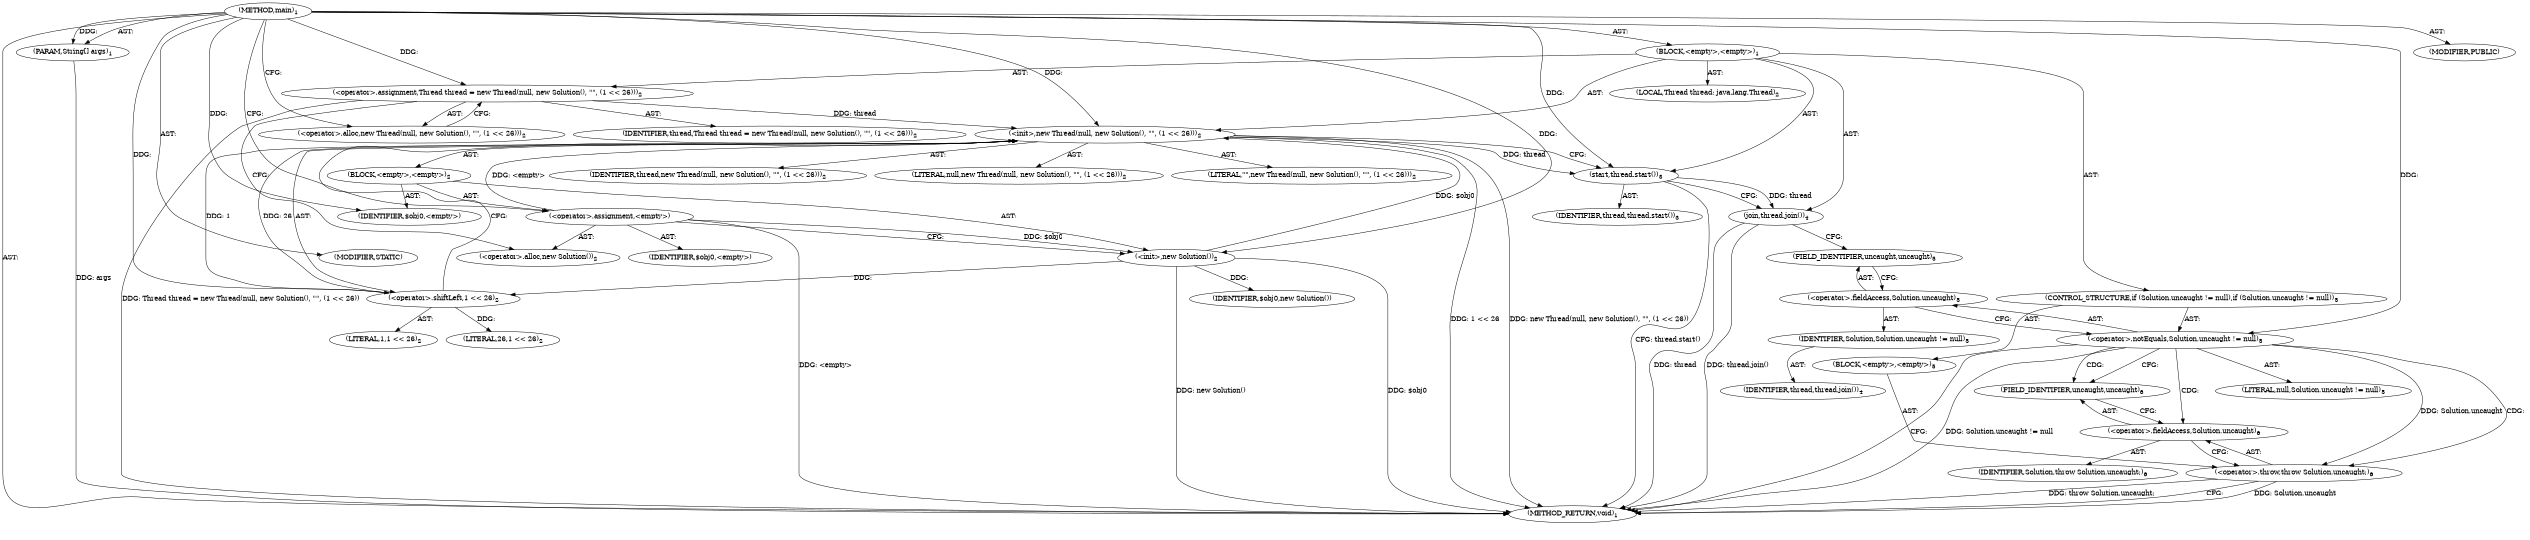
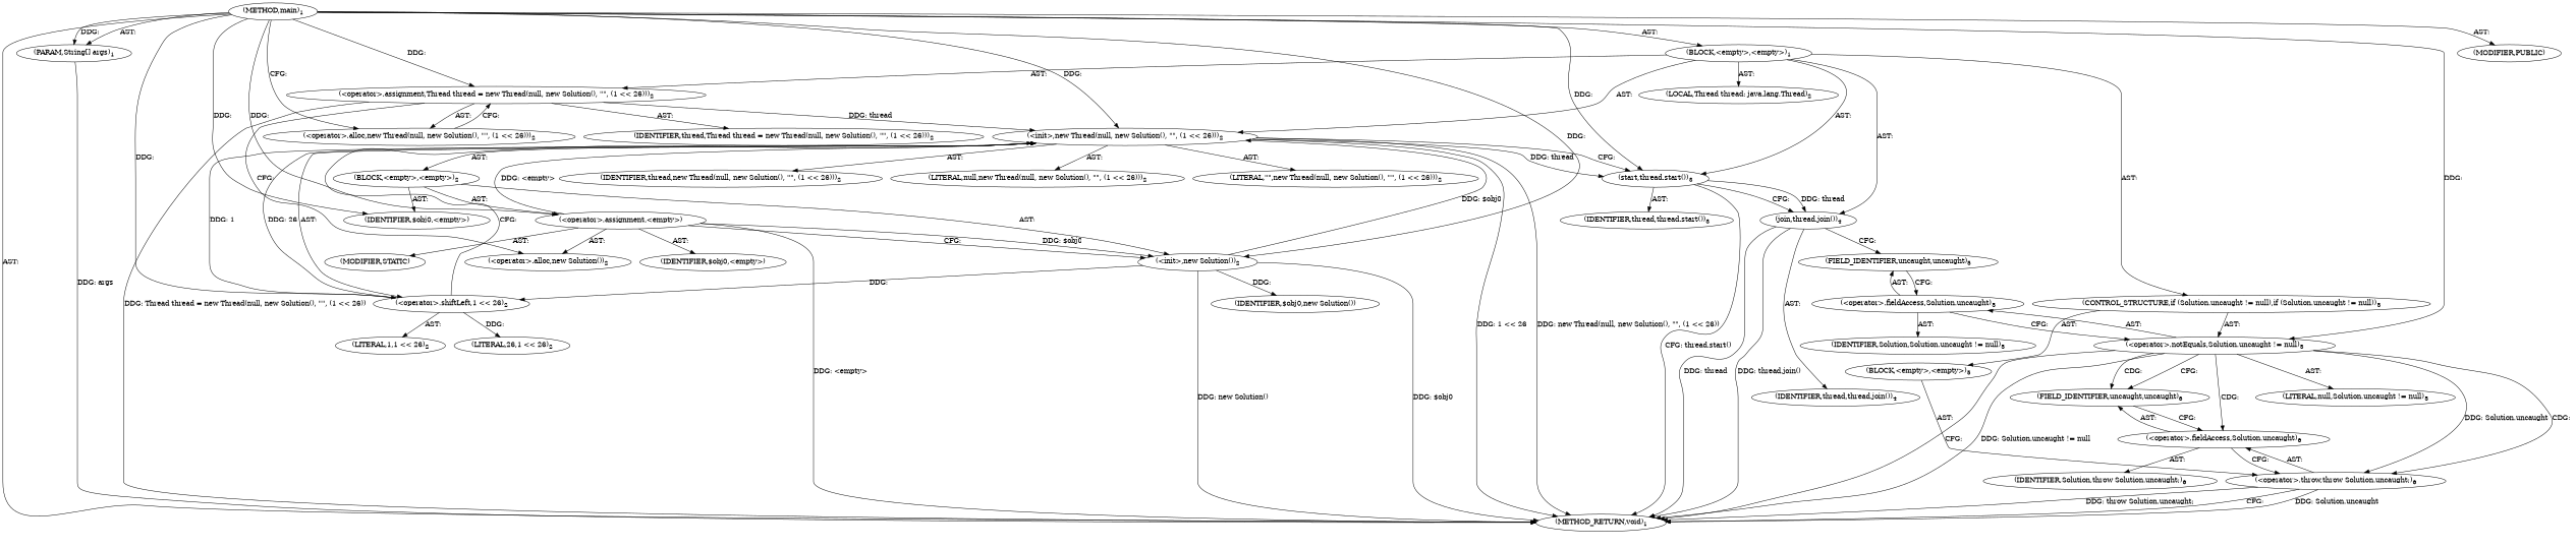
  digraph {
    n1 [label=<(METHOD,main)<SUB>1</SUB>>]
    n2 [label=<(PARAM,String[] args)<SUB>1</SUB>>]
    n3 [label=<(BLOCK,&lt;empty&gt;,&lt;empty&gt;)<SUB>1</SUB>>]
    n4 [label=<(&lt;operator&gt;.assignment,Thread thread = new Thread(null, new Solution(), &quot;&quot;, (1 &lt;&lt; 26)))<SUB>2</SUB>>]
    n5 [label=<(&lt;operator&gt;.alloc,new Thread(null, new Solution(), &quot;&quot;, (1 &lt;&lt; 26)))<SUB>2</SUB>>]
    n6 [label=<(&lt;init&gt;,new Thread(null, new Solution(), &quot;&quot;, (1 &lt;&lt; 26)))<SUB>2</SUB>>]
    n7 [label=<(&lt;operator&gt;.assignment,&lt;empty&gt;)>]
    n8 [label=<(&lt;init&gt;,new Solution())<SUB>2</SUB>>]
    n9 [label=<(IDENTIFIER,$obj0,&lt;empty&gt;)>]
    n10 [label=<(&lt;operator&gt;.shiftLeft,1 &lt;&lt; 26)<SUB>2</SUB>>]
    n11 [label=<(start,thread.start())<SUB>3</SUB>>]
    n12 [label=<(&lt;operator&gt;.notEquals,Solution.uncaught != null)<SUB>5</SUB>>]
    n13 [label=<(MODIFIER,PUBLIC)>]
    n14 [label=<(MODIFIER,STATIC)>]
    n15 [label=<(METHOD_RETURN,void)<SUB>1</SUB>>]
    n16 [label=<(join,thread.join())<SUB>4</SUB>>]
    n17 [label=<(LOCAL,Thread thread: java.lang.Thread)<SUB>2</SUB>>]
    n18 [label=<(CONTROL_STRUCTURE,if (Solution.uncaught != null),if (Solution.uncaught != null))<SUB>5</SUB>>]
    n19 [label=<(IDENTIFIER,thread,Thread thread = new Thread(null, new Solution(), &quot;&quot;, (1 &lt;&lt; 26)))<SUB>2</SUB>>]
    n20 [label=<(&lt;operator&gt;.alloc,new Solution())<SUB>2</SUB>>]
    n21 [label=<(IDENTIFIER,thread,new Thread(null, new Solution(), &quot;&quot;, (1 &lt;&lt; 26)))<SUB>2</SUB>>]
    n22 [label=<(LITERAL,null,new Thread(null, new Solution(), &quot;&quot;, (1 &lt;&lt; 26)))<SUB>2</SUB>>]
    n23 [label=<(BLOCK,&lt;empty&gt;,&lt;empty&gt;)<SUB>2</SUB>>]
    n24 [label=<(LITERAL,&quot;&quot;,new Thread(null, new Solution(), &quot;&quot;, (1 &lt;&lt; 26)))<SUB>2</SUB>>]
    n25 [label=<(IDENTIFIER,$obj0,&lt;empty&gt;)>]
    n26 [label=<(IDENTIFIER,$obj0,new Solution())>]
    n27 [label=<(LITERAL,1,1 &lt;&lt; 26)<SUB>2</SUB>>]
    n28 [label=<(LITERAL,26,1 &lt;&lt; 26)<SUB>2</SUB>>]
    n29 [label=<(IDENTIFIER,thread,thread.start())<SUB>3</SUB>>]
    n30 [label=<(IDENTIFIER,thread,thread.join())<SUB>4</SUB>>]
    n31 [label=<(FIELD_IDENTIFIER,uncaught,uncaught)<SUB>5</SUB>>]
    n32 [label=<(&lt;operator&gt;.fieldAccess,Solution.uncaught)<SUB>5</SUB>>]
    n33 [label=<(LITERAL,null,Solution.uncaught != null)<SUB>5</SUB>>]
    n34 [label=<(&lt;operator&gt;.throw,throw Solution.uncaught;)<SUB>6</SUB>>]
    n35 [label=<(&lt;operator&gt;.fieldAccess,Solution.uncaught)<SUB>6</SUB>>]
    n36 [label=<(FIELD_IDENTIFIER,uncaught,uncaught)<SUB>6</SUB>>]
    n37 [label=<(BLOCK,&lt;empty&gt;,&lt;empty&gt;)<SUB>5</SUB>>]
    n38 [label=<(IDENTIFIER,Solution,Solution.uncaught != null)<SUB>5</SUB>>]
    n39 [label=<(IDENTIFIER,Solution,throw Solution.uncaught;)<SUB>6</SUB>>]
    n1 -> n2 [label="AST: "]
    n1 -> n2 [label="DDG: "]
    n1 -> n3 [label="AST: "]
    n1 -> n4 [label="DDG: "]
    n1 -> n5 [label="CFG: "]
    n1 -> n6 [label="DDG: "]
-   n1 -> n7 [label="CFG: "]
+   n1 -> n7 [label="DDG: "]
    n1 -> n8 [label="DDG: "]
    n1 -> n9 [label="DDG: "]
    n1 -> n10 [label="DDG: "]
    n1 -> n11 [label="DDG: "]
    n1 -> n12 [label="DDG: "]
    n1 -> n13 [label="AST: "]
-   n1 -> n14 [label="AST: "]
+   n7 -> n14 [label="AST: "]
    n1 -> n15 [label="AST: "]
    n2 -> n15 [label="DDG: args"]
    n3 -> n4 [label="AST: "]
    n3 -> n6 [label="AST: "]
    n3 -> n11 [label="AST: "]
    n3 -> n16 [label="AST: "]
    n3 -> n17 [label="AST: "]
    n3 -> n18 [label="AST: "]
    n4 -> n5 [label="AST: "]
    n4 -> n6 [label="DDG: thread"]
    n4 -> n15 [label="DDG: Thread thread = new Thread(null, new Solution(), &quot;&quot;, (1 &lt;&lt; 26))"]
    n4 -> n19 [label="AST: "]
    n4 -> n20 [label="CFG: "]
    n5 -> n4 [label="CFG: "]
    n6 -> n10 [label="AST: "]
    n6 -> n11 [label="CFG: "]
    n6 -> n11 [label="DDG: thread"]
    n6 -> n15 [label="DDG: 1 &lt;&lt; 26"]
    n6 -> n15 [label="DDG: new Thread(null, new Solution(), &quot;&quot;, (1 &lt;&lt; 26))"]
    n6 -> n21 [label="AST: "]
    n6 -> n22 [label="AST: "]
    n6 -> n23 [label="AST: "]
    n6 -> n24 [label="AST: "]
    n7 -> n6 [label="DDG: &lt;empty&gt;"]
    n7 -> n8 [label="CFG: "]
    n7 -> n8 [label="DDG: $obj0"]
    n7 -> n15 [label="DDG: &lt;empty&gt;"]
    n7 -> n20 [label="AST: "]
    n7 -> n25 [label="AST: "]
    n8 -> n6 [label="DDG: $obj0"]
    n8 -> n10 [label="DDG: "]
    n8 -> n15 [label="DDG: $obj0"]
    n8 -> n15 [label="DDG: new Solution()"]
    n8 -> n26 [label="DDG: "]
    n10 -> n6 [label="CFG: "]
    n10 -> n6 [label="DDG: 1"]
    n10 -> n6 [label="DDG: 26"]
    n10 -> n27 [label="AST: "]
    n10 -> n28 [label="DDG: "]
    n11 -> n15 [label="CFG: thread.start()"]
    n11 -> n16 [label="CFG: "]
    n11 -> n16 [label="DDG: thread"]
    n11 -> n29 [label="AST: "]
    n12 -> n15 [label="CFG: "]
    n12 -> n15 [label="DDG: Solution.uncaught != null"]
    n12 -> n32 [label="AST: "]
    n12 -> n33 [label="AST: "]
    n12 -> n34 [label="DDG: Solution.uncaught"]
    n12 -> n34 [label="CDG: "]
    n12 -> n35 [label="CDG: "]
    n12 -> n36 [label="CFG: "]
    n12 -> n36 [label="CDG: "]
    n16 -> n15 [label="DDG: thread"]
    n16 -> n15 [label="DDG: thread.join()"]
-   n38 -> n30 [label="AST: "]
+   n16 -> n30 [label="AST: "]
    n16 -> n31 [label="CFG: "]
    n18 -> n12 [label="AST: "]
    n18 -> n37 [label="AST: "]
    n23 -> n7 [label="AST: "]
    n23 -> n8 [label="AST: "]
    n23 -> n9 [label="AST: "]
    n31 -> n32 [label="CFG: "]
    n32 -> n12 [label="CFG: "]
    n32 -> n31 [label="AST: "]
    n32 -> n38 [label="AST: "]
    n34 -> n15 [label="CFG: "]
    n34 -> n15 [label="DDG: Solution.uncaught"]
    n34 -> n15 [label="DDG: throw Solution.uncaught;"]
    n34 -> n35 [label="AST: "]
    n35 -> n34 [label="CFG: "]
    n35 -> n36 [label="AST: "]
    n35 -> n39 [label="AST: "]
    n36 -> n35 [label="CFG: "]
    n37 -> n34 [label="AST: "]
  }
